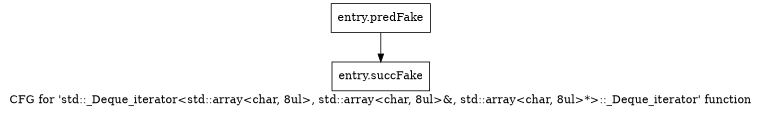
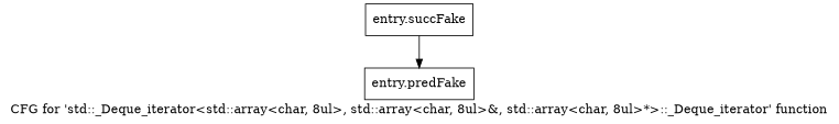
  digraph {
    label="CFG for 'std::_Deque_iterator\<std::array\<char, 8ul\>, std::array\<char, 8ul\>&, std::array\<char, 8ul\>*\>::_Deque_iterator' function"
    node [shape=record]
    n1 [label="{entry.predFake}"]
    n2 [filename="/tools/Xilinx/Vitis_HLS/2023.1/tps/lnx64/gcc-8.3.0/lib/gcc/x86_64-pc-linux-gnu/8.3.0/../../../../include/c++/8.3.0/bits/stl_deque.h" label="{entry.succFake}" linenumber=150]
-   n1 -> n2 [execusionnum=2 filename="/tools/Xilinx/Vitis_HLS/2023.1/tps/lnx64/gcc-8.3.0/lib/gcc/x86_64-pc-linux-gnu/8.3.0/../../../../include/c++/8.3.0/bits/stl_deque.h"]
+   n2 -> n1 [execusionnum=2 filename="/tools/Xilinx/Vitis_HLS/2023.1/tps/lnx64/gcc-8.3.0/lib/gcc/x86_64-pc-linux-gnu/8.3.0/../../../../include/c++/8.3.0/bits/stl_deque.h"]
  }
